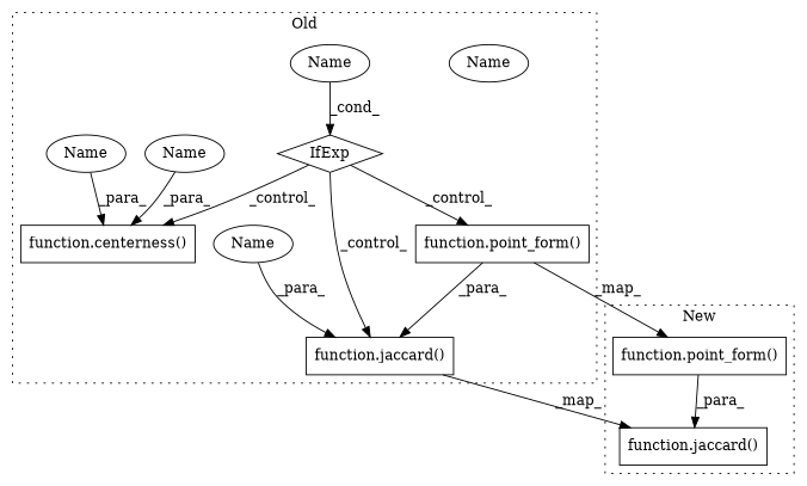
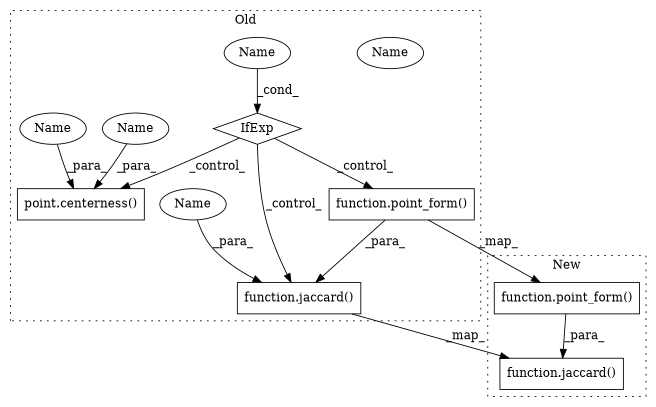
  digraph {
    node [a=75 l="11,1" s=2629 shape=box]
    n1 [label="function.point_form()" s="2606,2623"]
    n2 [l="8,1" label="function.jaccard()" s="2590,2624"]
    n3 [a=51 l="4,6" label=IfExp s="2625,2641" shape=diamond]
-   n4 [label="function.centerness()" s="2647,2672"]
+   n4 [label="point.centerness()" s="2647,2672"]
    n5 [a=87 l=12 label=Name shape=ellipse]
    n6 [a=87 l=12 label=Name shape=ellipse]
    n7 [a=87 l=6 label=Name s=2666 shape=ellipse]
    n8 [a=87 l=6 label=Name s=2598 shape=ellipse]
    n9 [a=87 l=6 label=Name s=2658 shape=ellipse]
    n10 [label="function.point_form()" s="1340,1357"]
    n11 [l="8,1" label="function.jaccard()" s="1324,1358"]
    subgraph cluster_1 {
      label=Old
      style=dotted
      n1
      n2
      n3
      n4
      n5
      n6
      n7
      n8
      n9
    }
    subgraph cluster_2 {
      label=New
      style=dotted
      n10
      n11
    }
    n1 -> n2 [label=_para_]
    n1 -> n10 [label=_map_]
    n2 -> n11 [label=_map_]
    n3 -> n1 [label=_control_]
    n3 -> n2 [label=_control_]
    n3 -> n4 [label=_control_]
    n6 -> n3 [label=_cond_]
    n7 -> n4 [label=_para_]
    n8 -> n2 [label=_para_]
    n9 -> n4 [label=_para_]
    n10 -> n11 [label=_para_]
  }
